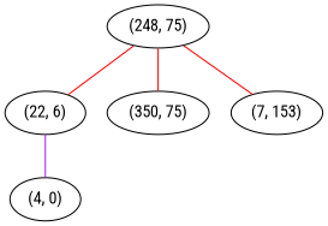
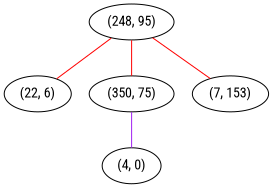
  graph {
    fontname="Roboto Condensed"
    node [fontname="Roboto Condensed"]
    edge [color=red fontname="Roboto Condensed" weight=1]
-   "(248, 75)"
+   "(248, 75)" [label="(248, 95)"]
    "(22, 6)"
    n3 [label="(350, 75)"]
    "(7, 153)"
    n5 [label="(4, 0)"]
    "(248, 75)" -- "(22, 6)"
    "(248, 75)" -- n3
    "(248, 75)" -- "(7, 153)"
-   "(22, 6)" -- n5 [color=purple weight=4]
+   n3 -- n5 [color=purple weight=4]
  }
